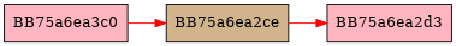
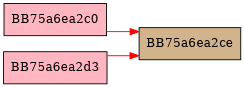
  digraph {
    rankdir=LR
    splines=ortho
    node [fillcolor=lightpink shape=box style=filled]
    edge [color=red]
    BB75a6ea2ce [fillcolor=tan]
-   BB75a6ea2c0 [label=BB75a6ea3c0]
+   BB75a6ea2c0
    BB75a6ea2d3
-   BB75a6ea2ce -> BB75a6ea2d3
+   BB75a6ea2d3 -> BB75a6ea2ce
    BB75a6ea2c0 -> BB75a6ea2ce
  }
